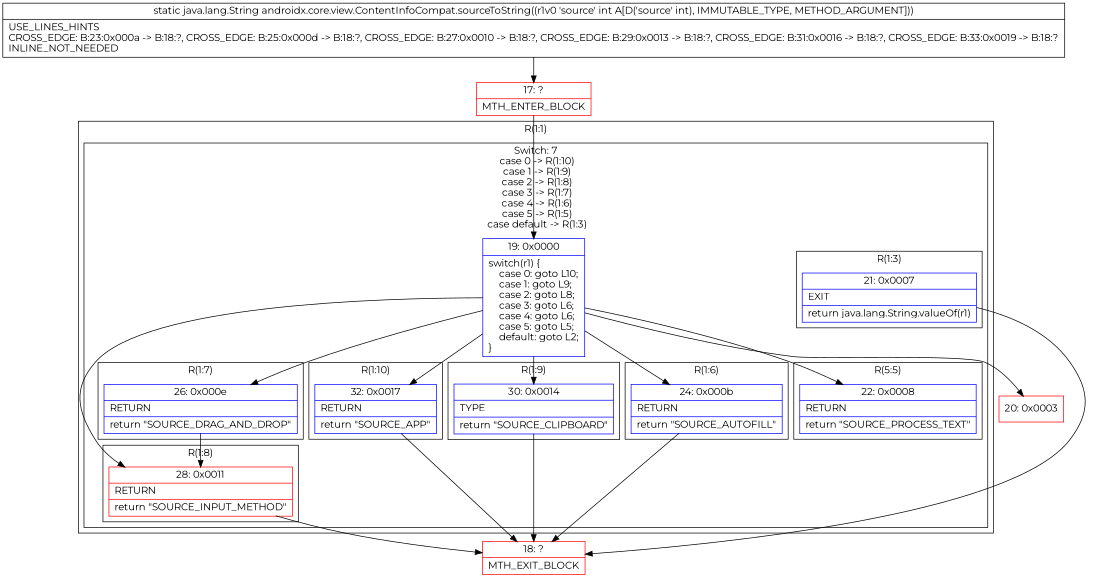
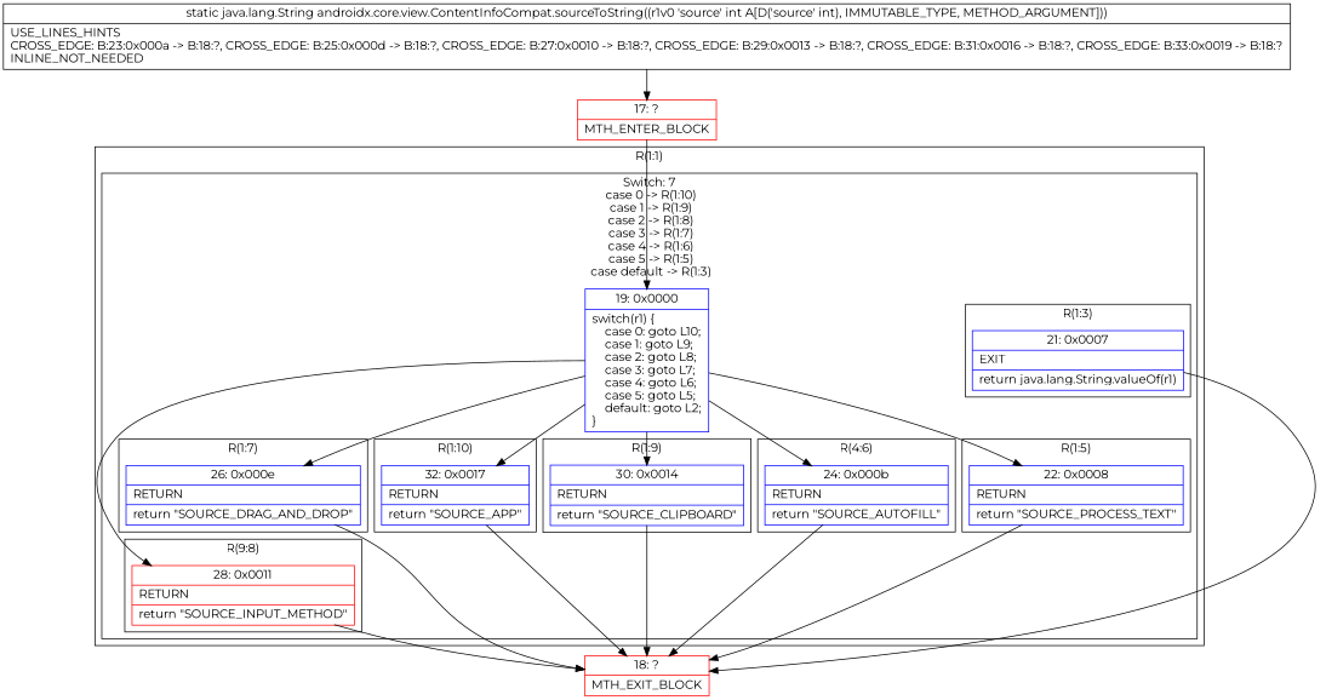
  digraph {
    fontname=Montserrat
    node [color=blue fontname=Montserrat shape=record]
    edge [fontname=Montserrat]
    n1 [label="{32\:\ 0x0017|RETURN\l|return \"SOURCE_APP\"\l}"]
-   n2 [label="{30\:\ 0x0014|TYPE\l|return \"SOURCE_CLIPBOARD\"\l}"]
+   n2 [label="{30\:\ 0x0014|RETURN\l|return \"SOURCE_CLIPBOARD\"\l}"]
    n3 [color=red label="{28\:\ 0x0011|RETURN\l|return \"SOURCE_INPUT_METHOD\"\l}"]
    n4 [label="{26\:\ 0x000e|RETURN\l|return \"SOURCE_DRAG_AND_DROP\"\l}"]
    n5 [label="{24\:\ 0x000b|RETURN\l|return \"SOURCE_AUTOFILL\"\l}"]
    n6 [label="{22\:\ 0x0008|RETURN\l|return \"SOURCE_PROCESS_TEXT\"\l}"]
    n7 [label="{21\:\ 0x0007|EXIT\l|return java.lang.String.valueOf(r1)\l}"]
-   n8 [label="{19\:\ 0x0000|switch(r1) \{\l    case 0: goto L10;\l    case 1: goto L9;\l    case 2: goto L8;\l    case 3: goto L6;\l    case 4: goto L6;\l    case 5: goto L5;\l    default: goto L2;\l\}\l}"]
+   n8 [label="{19\:\ 0x0000|switch(r1) \{\l    case 0: goto L10;\l    case 1: goto L9;\l    case 2: goto L8;\l    case 3: goto L7;\l    case 4: goto L6;\l    case 5: goto L5;\l    default: goto L2;\l\}\l}"]
    n9 [color=red label="{18\:\ ?|MTH_EXIT_BLOCK\l}"]
-   n10 [color=red label="{20\:\ 0x0003}"]
    n11 [color=red label="{17\:\ ?|MTH_ENTER_BLOCK\l}"]
    n12 [label="{static java.lang.String androidx.core.view.ContentInfoCompat.sourceToString((r1v0 'source' int A[D('source' int), IMMUTABLE_TYPE, METHOD_ARGUMENT]))  | USE_LINES_HINTS\lCROSS_EDGE: B:23:0x000a \-\> B:18:?, CROSS_EDGE: B:25:0x000d \-\> B:18:?, CROSS_EDGE: B:27:0x0010 \-\> B:18:?, CROSS_EDGE: B:29:0x0013 \-\> B:18:?, CROSS_EDGE: B:31:0x0016 \-\> B:18:?, CROSS_EDGE: B:33:0x0019 \-\> B:18:?\lINLINE_NOT_NEEDED\l}" color=""]
    subgraph cluster_1 {
      label="R(1:1)"
      subgraph cluster_2 {
        label="Switch: 7\n case 0 -> R(1:10)\n case 1 -> R(1:9)\n case 2 -> R(1:8)\n case 3 -> R(1:7)\n case 4 -> R(1:6)\n case 5 -> R(1:5)\n case default -> R(1:3)"
        n8
        subgraph cluster_3 {
          label="R(1:10)"
          n1
        }
        subgraph cluster_4 {
          label="R(1:9)"
          n2
        }
        subgraph cluster_5 {
-         label="R(1:8)"
+         label="R(9:8)"
          n3
        }
        subgraph cluster_6 {
          label="R(1:7)"
          n4
        }
        subgraph cluster_7 {
-         label="R(1:6)"
+         label="R(4:6)"
          n5
        }
        subgraph cluster_8 {
-         label="R(5:5)"
+         label="R(1:5)"
          n6
        }
        subgraph cluster_9 {
          label="R(1:3)"
          n7
        }
      }
    }
    n1 -> n9
    n2 -> n9
    n3 -> n9
-   n4 -> n3
+   n4 -> n9
    n5 -> n9
+   n6 -> n9
    n7 -> n9
    n8 -> n1
    n8 -> n2
    n8 -> n3
    n8 -> n4
    n8 -> n5
    n8 -> n6
-   n8 -> n10
    n11 -> n8
    n12 -> n11
  }
